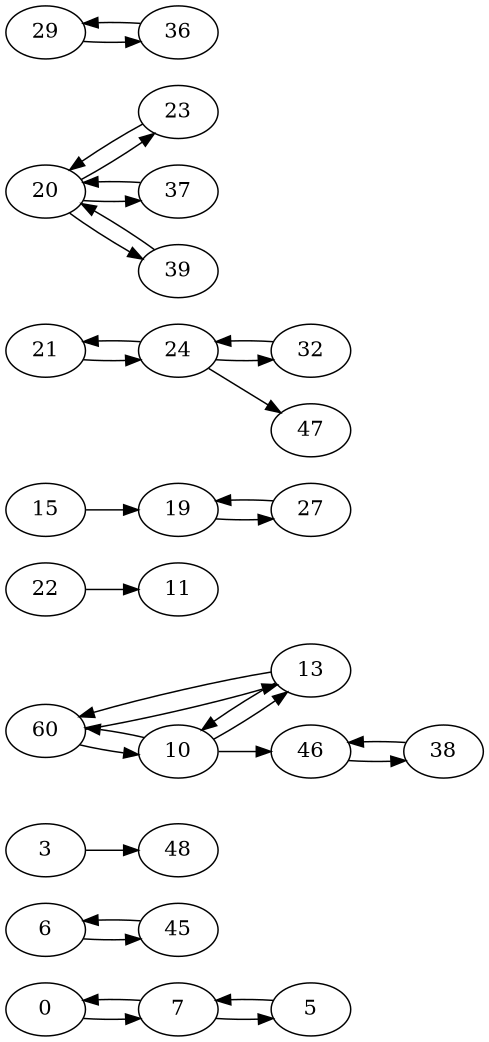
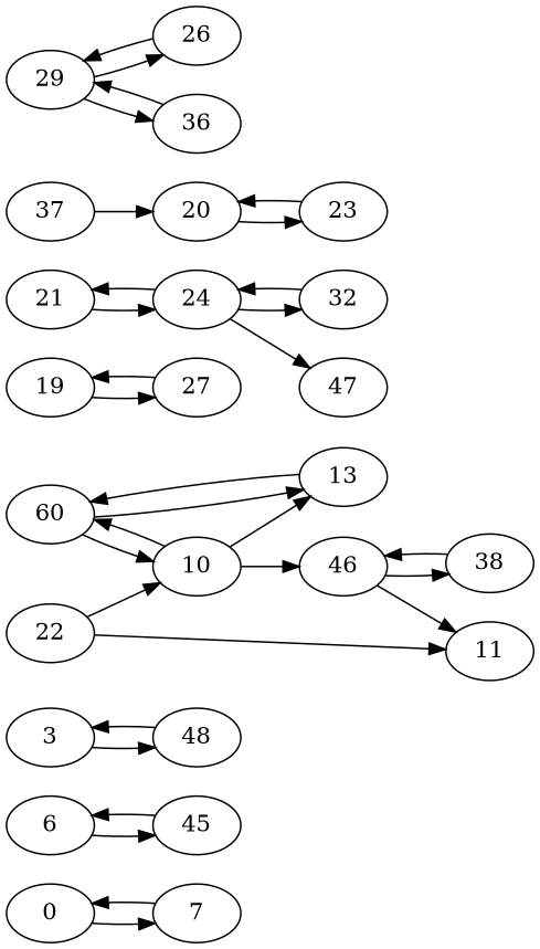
  digraph {
    rankdir=LR
    0
    7
-   5
    n4 [label=6]
    n5 [label=45]
    3
    48
    n8 [label=60]
    10
    n10 [label=13]
    46
    22
    11
    n14 [label=38]
-   15
    19
    27
    21
    24
    32
    47
    n22 [label=20]
    23
    37
-   39
    n26 [label=29]
+   26
    36
    0 -> 7
    7 -> 0
-   7 -> 5
-   5 -> 7
    n4 -> n5
    n5 -> n4
    3 -> 48
+   48 -> 3
    n8 -> 10
    n8 -> n10
    10 -> n8
    10 -> n10
    10 -> 46
    n10 -> n8
-   n10 -> 10
+   22 -> 10
+   46 -> 11
    46 -> n14
    22 -> 11
    n14 -> 46
-   15 -> 19
    19 -> 27
    27 -> 19
    21 -> 24
    24 -> 21
    24 -> 32
    24 -> 47
    32 -> 24
    n22 -> 23
-   n22 -> 37
-   n22 -> 39
    23 -> n22
    37 -> n22
-   39 -> n22
+   n26 -> 26
    n26 -> 36
+   26 -> n26
    36 -> n26
  }
